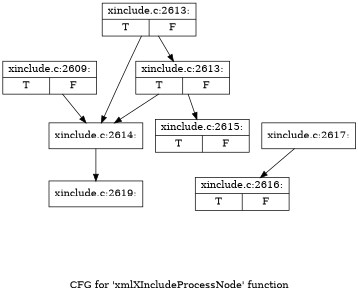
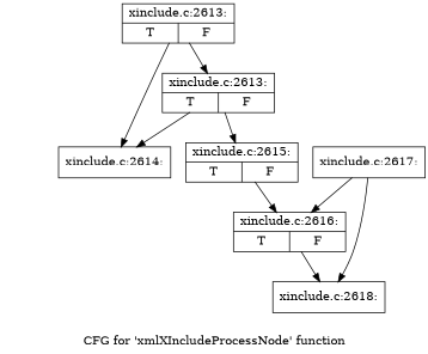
  digraph {
    fontname="DejaVu Serif"
    label="CFG for 'xmlXIncludeProcessNode' function"
    node [fontname="DejaVu Serif" shape=record]
    edge [fontname="DejaVu Serif"]
-   n1 [label="{xinclude.c:2609:|{<s0>T|<s1>F}}"]
    n2 [label="{xinclude.c:2614:}"]
-   n3 [label="{xinclude.c:2619:}"]
    n4 [label="{xinclude.c:2613:|{<s0>T|<s1>F}}"]
    n5 [label="{xinclude.c:2613:|{<s0>T|<s1>F}}"]
    n6 [label="{xinclude.c:2615:|{<s0>T|<s1>F}}"]
    n7 [label="{xinclude.c:2616:|{<s0>T|<s1>F}}"]
+   n8 [label="{xinclude.c:2618:}"]
    n9 [label="{xinclude.c:2617:}"]
-   n1 -> n2
-   n2 -> n3
    n4 -> n2
    n4 -> n5
    n5 -> n2
    n5 -> n6
+   n6 -> n7
+   n7 -> n8
    n9 -> n7
+   n9 -> n8
  }
